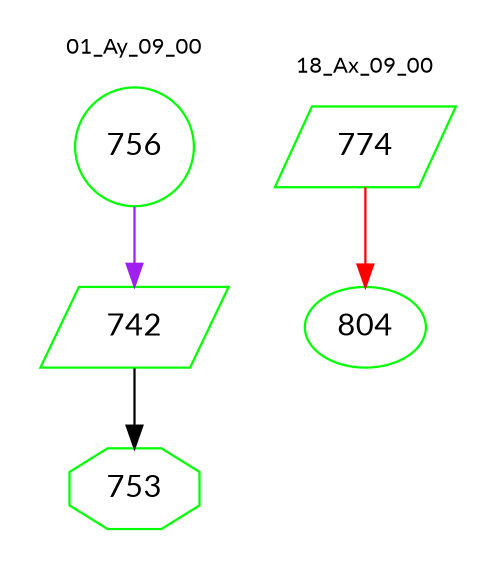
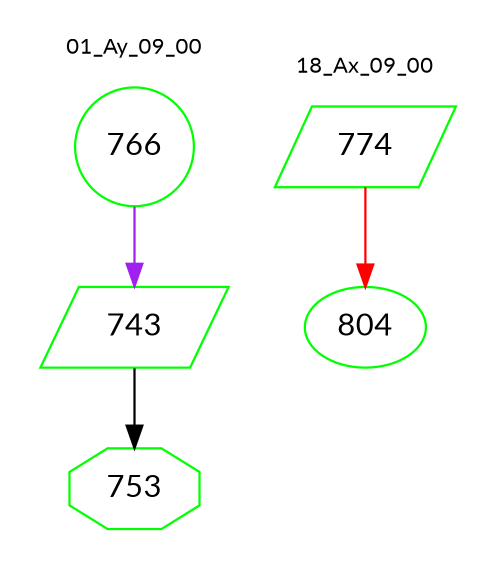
  digraph {
    fontname=Lato
    node [color=green fontname=Lato shape=parallelogram]
    edge [fontname=Lato]
-   n1 [label=756 shape=circle]
-   n2 [label=742]
+   n1 [label=766 shape=circle]
+   n2 [label=743]
    n3 [label=753 shape=octagon]
    n4 [label=774]
    n5 [label=804 shape=ellipse]
    subgraph cluster_1 {
      color=white
      fontsize=10
      label="01_Ay_09_00"
      n1
      n2
      n3
    }
    subgraph cluster_2 {
      color=white
      fontsize=10
      label="18_Ax_09_00"
      n4
      n5
    }
    n1 -> n2 [color=purple]
    n2 -> n3 [color=black]
    n4 -> n5 [color=red]
  }
